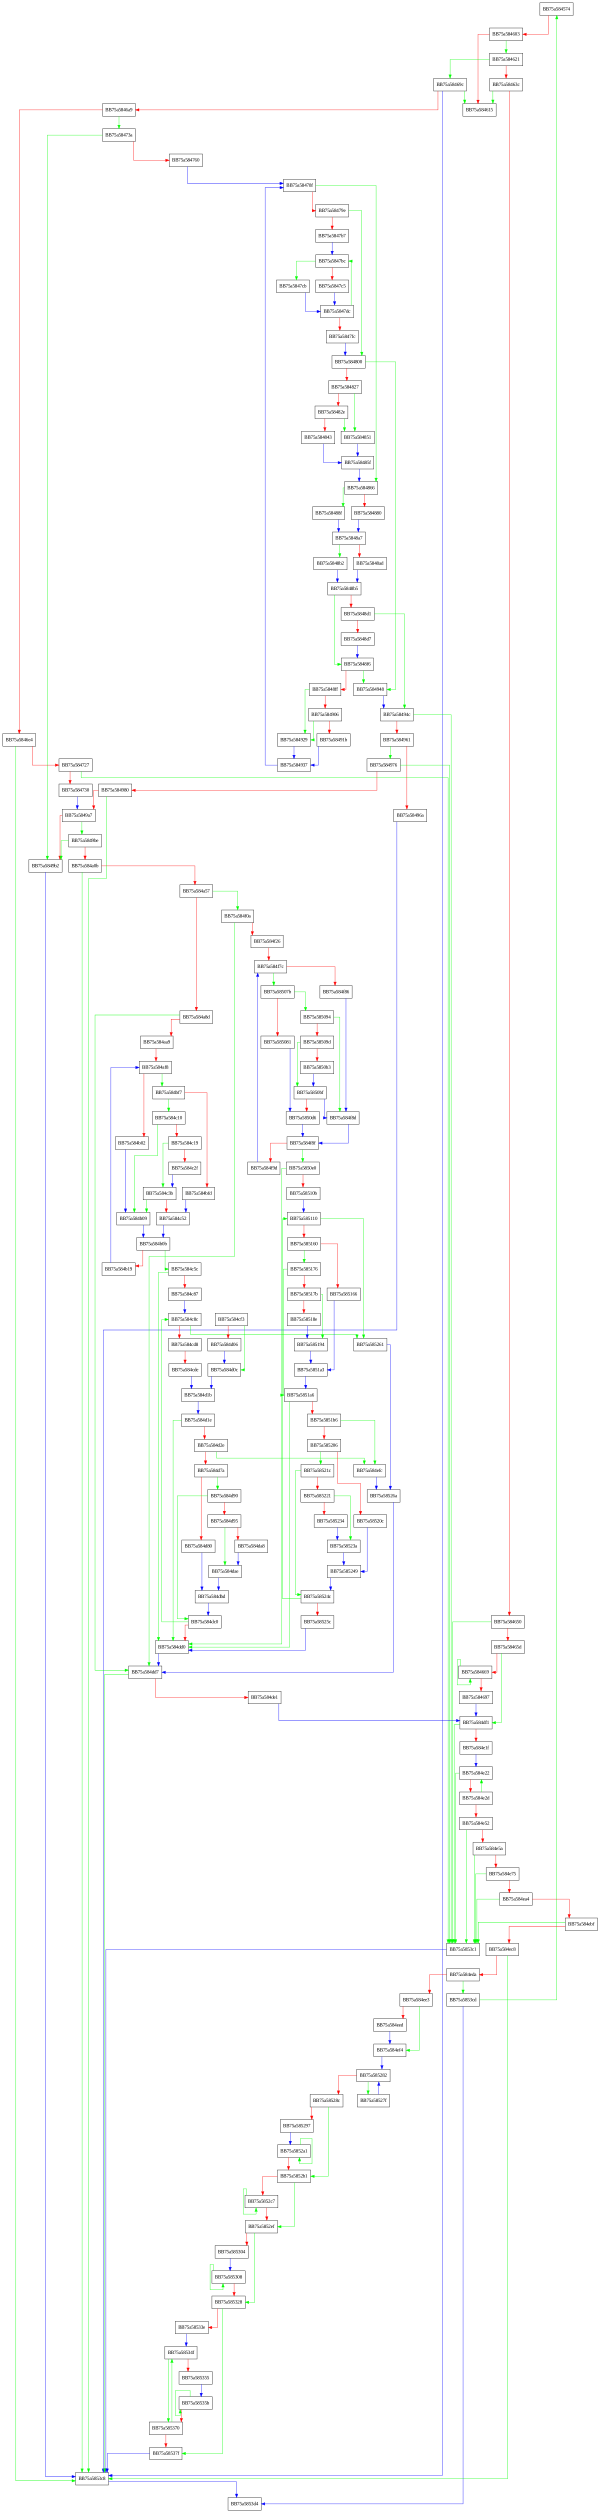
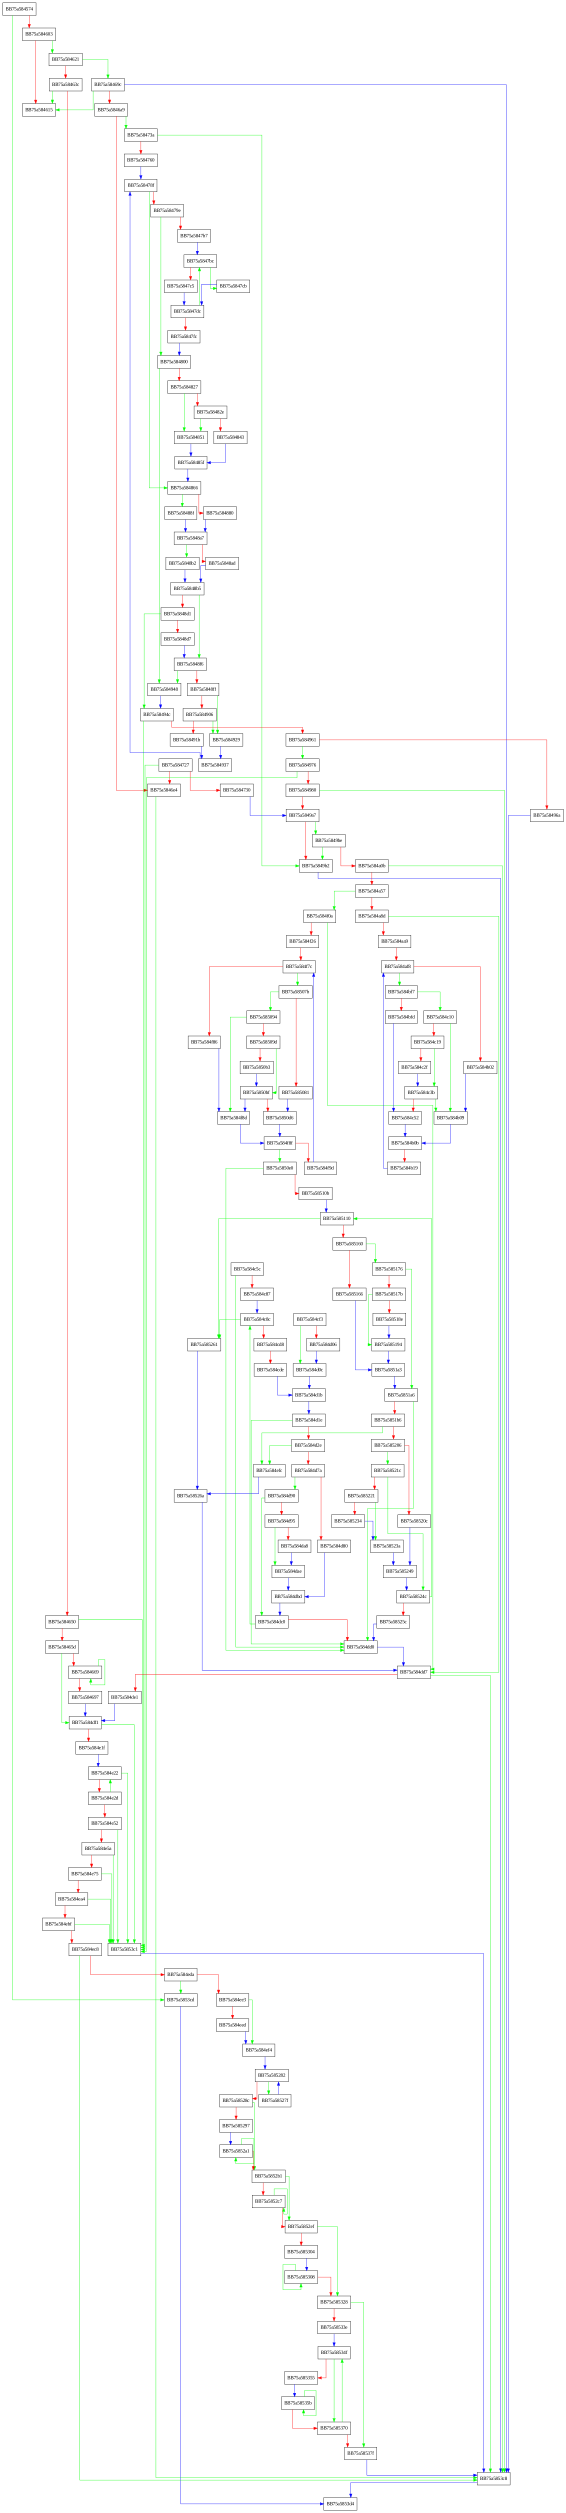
  digraph {
    fontname="Liberation Serif"
    splines=ortho
    node [fontname="Liberation Serif" shape=box]
    edge [color=red fontname="Liberation Serif"]
    BB75a584574
    BB75a5853cd
    BB75a584603
    BB75a5853d4
    BB75a584621
    BB75a584615
    BB75a58469c
    BB75a58463c
    BB75a5853c8
    BB75a5846a9
    BB75a584650
    BB75a58473a
    BB75a5846e4
    BB75a5853c1
    BB75a58465d
    BB75a584df1
    BB75a584669
    BB75a584e1f
    BB75a584697
    BB75a584e22
    BB75a5849b2
    BB75a584760
    BB75a584727
    BB75a58478f
    BB75a584730
    BB75a5849a7
    BB75a5849be
    BB75a584a0b
    BB75a584866
    BB75a58479e
    BB75a58488f
    BB75a584880
    BB75a584800
    BB75a5847b7
    BB75a5848a7
    BB75a584948
    BB75a584827
    BB75a5847bc
    BB75a58494c
    BB75a584851
    BB75a58482e
    BB75a5847cb
    BB75a5847c5
    BB75a5847dc
    BB75a5847fc
    BB75a584961
    BB75a58485f
    BB75a584843
    BB75a5848b2
    BB75a5848ad
    BB75a5848b5
    BB75a5848f6
    BB75a5848d1
    BB75a5848ff
    BB75a5848d7
    BB75a584929
    BB75a584906
    BB75a584976
    BB75a58496a
    BB75a584937
    BB75a58491b
    BB75a584980
    BB75a584a57
    BB75a584f0a
    BB75a584a8d
    BB75a584dd7
    BB75a584f26
    BB75a584aa9
    BB75a584de1
    BB75a584f7c
    BB75a584af8
    BB75a584bf7
    BB75a584b02
    BB75a584c10
    BB75a584bfd
    BB75a584b09
    BB75a584c19
    BB75a584c52
    BB75a584b0b
    BB75a584c5c
    BB75a584b19
    BB75a584dd0
    BB75a584c87
    BB75a584c8c
    BB75a584c3b
    BB75a584c2f
    BB75a585261
    BB75a584cd8
    BB75a58526a
    BB75a584cde
    BB75a584d1b
    BB75a584d1e
    BB75a584d2e
    BB75a584cf3
    BB75a584d0c
    BB75a584d06
    BB75a584efc
    BB75a584d7a
    BB75a584d90
    BB75a584d80
    BB75a584dc0
    BB75a584d95
    BB75a584dbd
    BB75a584dae
    BB75a584da8
    BB75a584e2d
    BB75a584e52
    BB75a584e5a
    BB75a584e75
    BB75a584ea4
    BB75a584ebf
    BB75a584ec8
    BB75a584eda
    BB75a584ee3
    BB75a584ef4
    BB75a584eed
    BB75a585282
    BB75a58527f
    BB75a58528c
    BB75a5852b1
    BB75a585297
    BB75a58507b
    BB75a584f86
    BB75a585094
    BB75a585081
    BB75a584f8d
    BB75a58509d
    BB75a5850d6
    BB75a584f8f
    BB75a5850e0
    BB75a584f9d
    BB75a58510b
    BB75a585110
    BB75a5850bf
    BB75a5850b3
    BB75a585160
    BB75a585176
    BB75a585166
    BB75a5851a6
    BB75a58517b
    BB75a5851a3
    BB75a5851b6
    BB75a585194
    BB75a58518e
    BB75a585206
    BB75a58521c
    BB75a58520c
    BB75a58524c
    BB75a585221
    BB75a585249
    BB75a58525c
    BB75a58523a
    BB75a585234
    BB75a5852ef
    BB75a5852c7
    BB75a5852a1
    BB75a585328
    BB75a585304
    BB75a58537f
    BB75a58533e
    BB75a585308
    BB75a58534f
    BB75a585370
    BB75a585355
    BB75a58535b
-   BB75a5853cd -> BB75a584574 [color=green]
+   BB75a584574 -> BB75a5853cd [color=green]
    BB75a584574 -> BB75a584603
    BB75a5853cd -> BB75a5853d4 [color=blue]
    BB75a584603 -> BB75a584621 [color=green]
    BB75a584603 -> BB75a584615
    BB75a584621 -> BB75a58469c [color=green]
    BB75a584621 -> BB75a58463c
    BB75a58469c -> BB75a584615 [color=green]
    BB75a58469c -> BB75a5853c8 [color=blue]
    BB75a58469c -> BB75a5846a9
    BB75a58463c -> BB75a584615 [color=green]
    BB75a58463c -> BB75a584650
    BB75a5853c8 -> BB75a5853d4 [color=blue]
    BB75a5846a9 -> BB75a58473a [color=green]
    BB75a5846a9 -> BB75a5846e4
    BB75a584650 -> BB75a5853c1 [color=green]
    BB75a584650 -> BB75a58465d
    BB75a58473a -> BB75a5849b2 [color=green]
    BB75a58473a -> BB75a584760
    BB75a5846e4 -> BB75a5853c8 [color=green]
-   BB75a5846e4 -> BB75a584727
+   BB75a584727 -> BB75a5846e4
    BB75a5853c1 -> BB75a5853c8 [color=blue]
    BB75a58465d -> BB75a584df1 [color=green]
    BB75a58465d -> BB75a584669
    BB75a584df1 -> BB75a5853c1 [color=green]
    BB75a584df1 -> BB75a584e1f
    BB75a584669 -> BB75a584669 [color=green]
    BB75a584669 -> BB75a584697
    BB75a584e1f -> BB75a584e22 [color=blue]
    BB75a584697 -> BB75a584df1 [color=blue]
    BB75a584e22 -> BB75a5853c1 [color=green]
    BB75a584e22 -> BB75a584e2d
    BB75a5849b2 -> BB75a5853c8 [color=blue]
    BB75a584760 -> BB75a58478f [color=blue]
    BB75a584727 -> BB75a5853c1 [color=green]
    BB75a584727 -> BB75a584730
    BB75a58478f -> BB75a584866 [color=green]
    BB75a58478f -> BB75a58479e
    BB75a584730 -> BB75a5849a7 [color=blue]
    BB75a5849a7 -> BB75a5849b2
    BB75a5849a7 -> BB75a5849be [color=green]
    BB75a5849be -> BB75a5849b2 [color=green]
    BB75a5849be -> BB75a584a0b
    BB75a584a0b -> BB75a5853c8 [color=green]
    BB75a584a0b -> BB75a584a57
    BB75a584866 -> BB75a58488f [color=green]
    BB75a584866 -> BB75a584880
    BB75a58479e -> BB75a584800 [color=green]
    BB75a58479e -> BB75a5847b7
    BB75a58488f -> BB75a5848a7 [color=blue]
    BB75a584880 -> BB75a5848a7 [color=blue]
    BB75a584800 -> BB75a584948 [color=green]
    BB75a584800 -> BB75a584827
    BB75a5847b7 -> BB75a5847bc [color=blue]
    BB75a5848a7 -> BB75a5848b2 [color=green]
    BB75a5848a7 -> BB75a5848ad
    BB75a584948 -> BB75a58494c [color=blue]
    BB75a584827 -> BB75a584851 [color=green]
    BB75a584827 -> BB75a58482e
    BB75a5847bc -> BB75a5847cb [color=green]
    BB75a5847bc -> BB75a5847c5
    BB75a58494c -> BB75a5853c1 [color=green]
    BB75a58494c -> BB75a584961
    BB75a584851 -> BB75a58485f [color=blue]
    BB75a58482e -> BB75a584851 [color=green]
    BB75a58482e -> BB75a584843
    BB75a5847cb -> BB75a5847dc [color=blue]
    BB75a5847c5 -> BB75a5847dc [color=blue]
    BB75a5847dc -> BB75a5847bc [color=green]
    BB75a5847dc -> BB75a5847fc
    BB75a5847fc -> BB75a584800 [color=blue]
    BB75a584961 -> BB75a584976 [color=green]
    BB75a584961 -> BB75a58496a
    BB75a58485f -> BB75a584866 [color=blue]
    BB75a584843 -> BB75a58485f [color=blue]
    BB75a5848b2 -> BB75a5848b5 [color=blue]
    BB75a5848ad -> BB75a5848b5 [color=blue]
    BB75a5848b5 -> BB75a5848f6 [color=green]
    BB75a5848b5 -> BB75a5848d1
    BB75a5848f6 -> BB75a584948 [color=green]
    BB75a5848f6 -> BB75a5848ff
    BB75a5848d1 -> BB75a58494c [color=green]
    BB75a5848d1 -> BB75a5848d7
    BB75a5848ff -> BB75a584929 [color=green]
    BB75a5848ff -> BB75a584906
    BB75a5848d7 -> BB75a5848f6 [color=blue]
    BB75a584929 -> BB75a584937 [color=blue]
    BB75a584906 -> BB75a584929 [color=green]
    BB75a584906 -> BB75a58491b
    BB75a584976 -> BB75a5853c1 [color=green]
    BB75a584976 -> BB75a584980
    BB75a58496a -> BB75a5853c8 [color=blue]
    BB75a584937 -> BB75a58478f [color=blue]
    BB75a58491b -> BB75a584937 [color=blue]
    BB75a584980 -> BB75a5853c8 [color=green]
    BB75a584980 -> BB75a5849a7
    BB75a584a57 -> BB75a584f0a [color=green]
    BB75a584a57 -> BB75a584a8d
    BB75a584f0a -> BB75a584dd7 [color=green]
    BB75a584f0a -> BB75a584f26
    BB75a584a8d -> BB75a584dd7 [color=green]
    BB75a584a8d -> BB75a584aa9
    BB75a584dd7 -> BB75a5853c8 [color=green]
    BB75a584dd7 -> BB75a584de1
    BB75a584f26 -> BB75a584f7c
    BB75a584aa9 -> BB75a584af8
    BB75a584de1 -> BB75a584df1 [color=blue]
    BB75a584f7c -> BB75a58507b [color=green]
    BB75a584f7c -> BB75a584f86
    BB75a584af8 -> BB75a584bf7 [color=green]
    BB75a584af8 -> BB75a584b02
    BB75a584bf7 -> BB75a584c10 [color=green]
    BB75a584bf7 -> BB75a584bfd
    BB75a584b02 -> BB75a584b09 [color=blue]
    BB75a584c10 -> BB75a584b09 [color=green]
    BB75a584c10 -> BB75a584c19
    BB75a584bfd -> BB75a584c52 [color=blue]
    BB75a584b09 -> BB75a584b0b [color=blue]
    BB75a584c19 -> BB75a584c3b [color=green]
    BB75a584c19 -> BB75a584c2f
    BB75a584c52 -> BB75a584b0b [color=blue]
-   BB75a584b0b -> BB75a584c5c [color=green]
    BB75a584b0b -> BB75a584b19
    BB75a584c5c -> BB75a584dd0 [color=green]
    BB75a584c5c -> BB75a584c87
    BB75a584b19 -> BB75a584af8 [color=blue]
    BB75a584dd0 -> BB75a584dd7 [color=blue]
    BB75a584c87 -> BB75a584c8c [color=blue]
    BB75a584c8c -> BB75a585261 [color=green]
    BB75a584c8c -> BB75a584cd8
    BB75a584c3b -> BB75a584b09 [color=green]
    BB75a584c3b -> BB75a584c52
    BB75a584c2f -> BB75a584c3b [color=blue]
    BB75a585261 -> BB75a58526a [color=blue]
    BB75a584cd8 -> BB75a584cde
    BB75a58526a -> BB75a584dd7 [color=blue]
    BB75a584cde -> BB75a584d1b [color=blue]
    BB75a584d1b -> BB75a584d1e [color=blue]
    BB75a584d1e -> BB75a584dd0 [color=green]
    BB75a584d1e -> BB75a584d2e
    BB75a584d2e -> BB75a584efc [color=green]
    BB75a584d2e -> BB75a584d7a
    BB75a584cf3 -> BB75a584d0c [color=green]
    BB75a584cf3 -> BB75a584d06
    BB75a584d0c -> BB75a584d1b [color=blue]
    BB75a584d06 -> BB75a584d0c [color=blue]
    BB75a584efc -> BB75a58526a [color=blue]
    BB75a584d7a -> BB75a584d90 [color=green]
    BB75a584d7a -> BB75a584d80
    BB75a584d90 -> BB75a584dc0 [color=green]
    BB75a584d90 -> BB75a584d95
    BB75a584d80 -> BB75a584dbd [color=blue]
    BB75a584dc0 -> BB75a584dd0
    BB75a584dc0 -> BB75a584c8c [color=green]
    BB75a584d95 -> BB75a584dae [color=green]
    BB75a584d95 -> BB75a584da8
    BB75a584dbd -> BB75a584dc0 [color=blue]
    BB75a584dae -> BB75a584dbd [color=blue]
    BB75a584da8 -> BB75a584dae [color=blue]
    BB75a584e2d -> BB75a584e22 [color=green]
    BB75a584e2d -> BB75a584e52
    BB75a584e52 -> BB75a5853c1 [color=green]
    BB75a584e52 -> BB75a584e5a
    BB75a584e5a -> BB75a5853c1 [color=green]
    BB75a584e5a -> BB75a584e75
    BB75a584e75 -> BB75a5853c1 [color=green]
    BB75a584e75 -> BB75a584ea4
    BB75a584ea4 -> BB75a5853c1 [color=green]
    BB75a584ea4 -> BB75a584ebf
    BB75a584ebf -> BB75a5853c1 [color=green]
    BB75a584ebf -> BB75a584ec8
    BB75a584ec8 -> BB75a5853c8 [color=green]
    BB75a584ec8 -> BB75a584eda
    BB75a584eda -> BB75a5853cd [color=green]
    BB75a584eda -> BB75a584ee3
    BB75a584ee3 -> BB75a584ef4 [color=green]
    BB75a584ee3 -> BB75a584eed
    BB75a584ef4 -> BB75a585282 [color=blue]
    BB75a584eed -> BB75a584ef4 [color=blue]
    BB75a585282 -> BB75a58527f [color=green]
    BB75a585282 -> BB75a58528c
    BB75a58527f -> BB75a585282 [color=blue]
    BB75a58528c -> BB75a5852b1 [color=green]
    BB75a58528c -> BB75a585297
    BB75a5852b1 -> BB75a5852ef [color=green]
    BB75a5852b1 -> BB75a5852c7
    BB75a585297 -> BB75a5852a1 [color=blue]
    BB75a58507b -> BB75a585094 [color=green]
    BB75a58507b -> BB75a585081
    BB75a584f86 -> BB75a584f8d [color=blue]
    BB75a585094 -> BB75a584f8d [color=green]
    BB75a585094 -> BB75a58509d
    BB75a585081 -> BB75a5850d6 [color=blue]
    BB75a584f8d -> BB75a584f8f [color=blue]
    BB75a58509d -> BB75a5850bf [color=green]
    BB75a58509d -> BB75a5850b3
    BB75a5850d6 -> BB75a584f8f [color=blue]
    BB75a584f8f -> BB75a5850e0 [color=green]
    BB75a584f8f -> BB75a584f9d
    BB75a5850e0 -> BB75a584dd0 [color=green]
    BB75a5850e0 -> BB75a58510b
    BB75a584f9d -> BB75a584f7c [color=blue]
    BB75a58510b -> BB75a585110 [color=blue]
    BB75a585110 -> BB75a585261 [color=green]
    BB75a585110 -> BB75a585160
    BB75a5850bf -> BB75a584f8d [color=blue]
    BB75a5850bf -> BB75a5850d6
    BB75a5850b3 -> BB75a5850bf [color=blue]
    BB75a585160 -> BB75a585176 [color=green]
    BB75a585160 -> BB75a585166
    BB75a585176 -> BB75a5851a6 [color=green]
    BB75a585176 -> BB75a58517b
    BB75a585166 -> BB75a5851a3 [color=blue]
    BB75a5851a6 -> BB75a584dd0 [color=green]
    BB75a5851a6 -> BB75a5851b6
    BB75a58517b -> BB75a585194 [color=green]
    BB75a58517b -> BB75a58518e
    BB75a5851a3 -> BB75a5851a6 [color=blue]
    BB75a5851b6 -> BB75a584efc [color=green]
    BB75a5851b6 -> BB75a585206
    BB75a585194 -> BB75a5851a3 [color=blue]
    BB75a58518e -> BB75a585194 [color=blue]
    BB75a585206 -> BB75a58521c [color=green]
    BB75a585206 -> BB75a58520c
    BB75a58521c -> BB75a58524c [color=green]
    BB75a58521c -> BB75a585221
    BB75a58520c -> BB75a585249 [color=blue]
    BB75a58524c -> BB75a585110 [color=green]
    BB75a58524c -> BB75a58525c
    BB75a585221 -> BB75a58523a [color=green]
    BB75a585221 -> BB75a585234
    BB75a585249 -> BB75a58524c [color=blue]
    BB75a58525c -> BB75a584dd0 [color=blue]
    BB75a58523a -> BB75a585249 [color=blue]
    BB75a585234 -> BB75a58523a [color=blue]
    BB75a5852ef -> BB75a585328 [color=green]
    BB75a5852ef -> BB75a585304
    BB75a5852c7 -> BB75a5852ef
    BB75a5852c7 -> BB75a5852c7 [color=green]
    BB75a5852a1 -> BB75a5852b1
    BB75a5852a1 -> BB75a5852a1 [color=green]
    BB75a585328 -> BB75a58537f [color=green]
    BB75a585328 -> BB75a58533e
    BB75a585304 -> BB75a585308 [color=blue]
    BB75a58537f -> BB75a5853c8 [color=blue]
    BB75a58533e -> BB75a58534f [color=blue]
    BB75a585308 -> BB75a585328
    BB75a585308 -> BB75a585308 [color=green]
    BB75a58534f -> BB75a585370 [color=green]
    BB75a58534f -> BB75a585355
    BB75a585370 -> BB75a58537f
    BB75a585370 -> BB75a58534f [color=green]
    BB75a585355 -> BB75a58535b [color=blue]
    BB75a58535b -> BB75a585370
    BB75a58535b -> BB75a58535b [color=green]
  }
